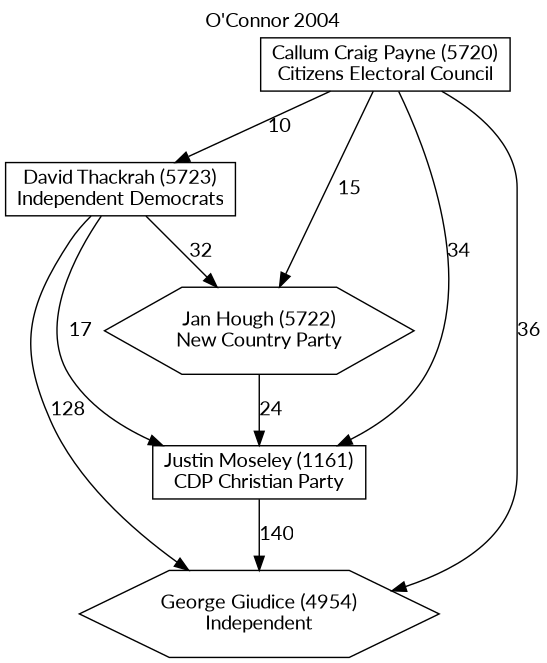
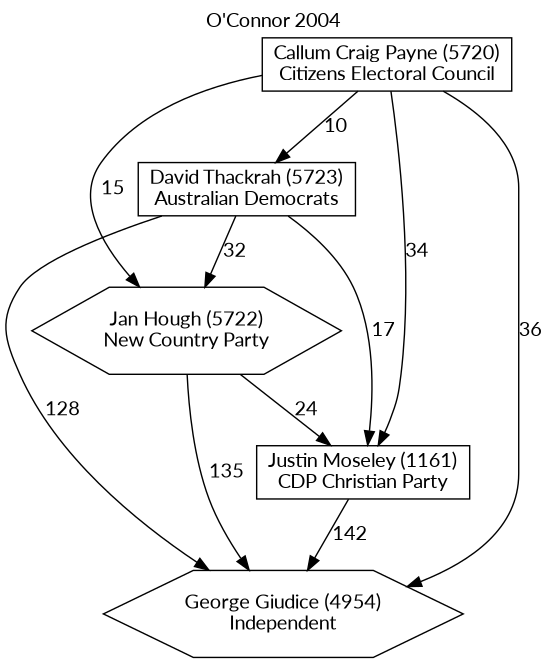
  digraph {
    fontname=Lato
    label="O'Connor 2004"
    labelloc=t
    mclimit=10
    node [fontname=Lato shape=box]
    edge [fontname=Lato]
    n1 [label="George Giudice (4954)\nIndependent" shape=hexagon]
    n2 [label="Justin Moseley (1161)\nCDP Christian Party"]
    n3 [label="Jan Hough (5722)\nNew Country Party" shape=hexagon]
-   n4 [label="David Thackrah (5723)\nIndependent Democrats"]
+   n4 [label="David Thackrah (5723)\nAustralian Democrats"]
    n5 [label="Callum Craig Payne (5720)\nCitizens Electoral Council"]
-   n2 -> n1 [label=140]
+   n2 -> n1 [label=142]
+   n3 -> n1 [label=135]
    n3 -> n2 [label=24]
    n4 -> n1 [label=128]
    n4 -> n2 [label=17]
    n4 -> n3 [label=32]
    n5 -> n1 [label=36]
    n5 -> n2 [label=34]
    n5 -> n3 [label=15]
    n5 -> n4 [label=10]
  }
